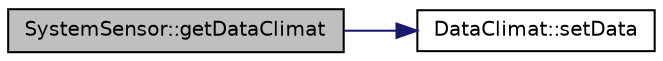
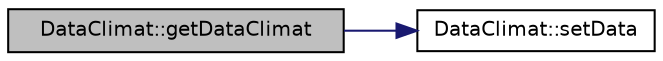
  digraph {
    rankdir=LR
    node [color=black fontname=Helvetica fontsize=10 shape=record style=filled]
-   n1 [fillcolor=grey75 fontcolor=black height=0.2 label="SystemSensor::getDataClimat" width=0.4]
+   n1 [fillcolor=grey75 fontcolor=black height=0.2 label="DataClimat::getDataClimat" width=0.4]
    n2 [fillcolor=white height=0.2 label="DataClimat::setData" width=0.4]
    n1 -> n2 [color=midnightblue fontname=Helvetica fontsize=10 labelfontname=Helvetica labelfontsize=10 style=solid]
  }
